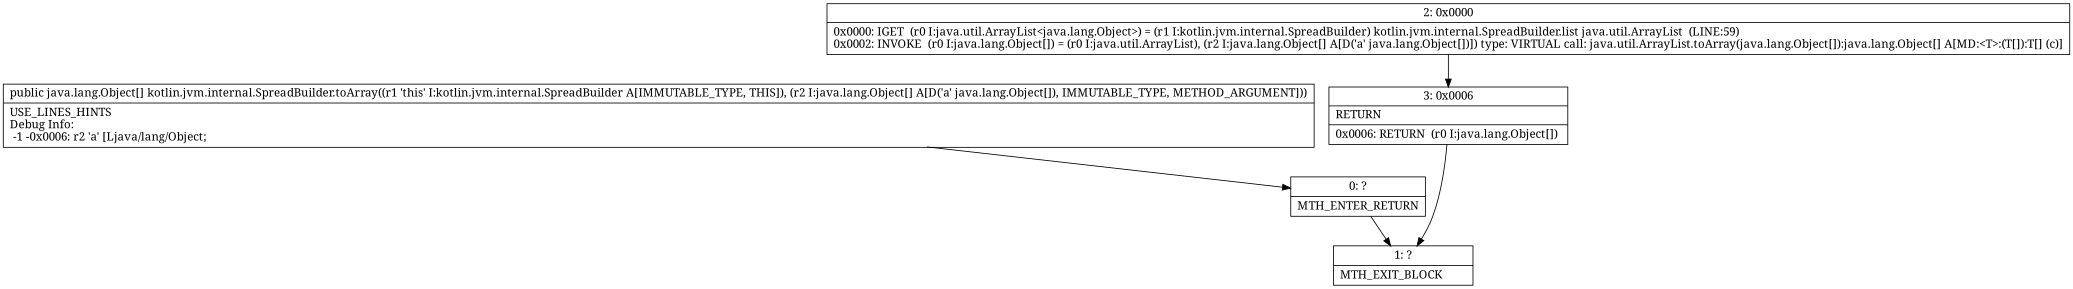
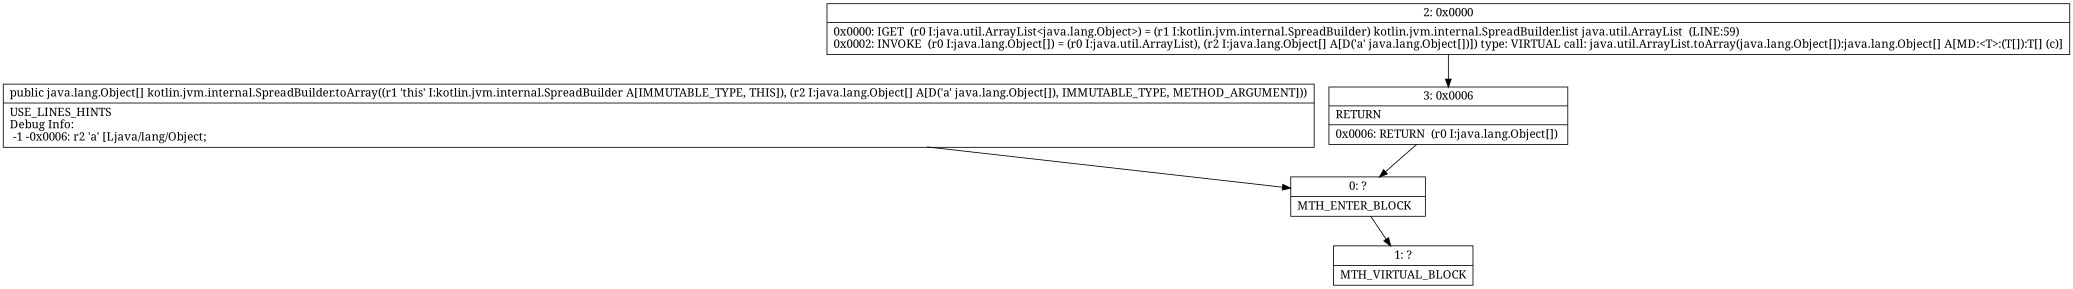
  digraph {
    fontname="Noto Serif"
    node [fontname="Noto Serif" shape=record]
    edge [fontname="Noto Serif"]
-   n1 [label="{0\:\ ?|MTH_ENTER_RETURN\l}"]
-   n2 [label="{1\:\ ?|MTH_EXIT_BLOCK\l}"]
+   n1 [label="{0\:\ ?|MTH_ENTER_BLOCK\l}"]
+   n2 [label="{1\:\ ?|MTH_VIRTUAL_BLOCK\l}"]
    n3 [label="{2\:\ 0x0000|0x0000: IGET  (r0 I:java.util.ArrayList\<java.lang.Object\>) = (r1 I:kotlin.jvm.internal.SpreadBuilder) kotlin.jvm.internal.SpreadBuilder.list java.util.ArrayList  (LINE:59)\l0x0002: INVOKE  (r0 I:java.lang.Object[]) = (r0 I:java.util.ArrayList), (r2 I:java.lang.Object[] A[D('a' java.lang.Object[])]) type: VIRTUAL call: java.util.ArrayList.toArray(java.lang.Object[]):java.lang.Object[] A[MD:\<T\>:(T[]):T[] (c)]\l}"]
    n4 [label="{3\:\ 0x0006|RETURN\l|0x0006: RETURN  (r0 I:java.lang.Object[]) \l}"]
    n5 [label="{public java.lang.Object[] kotlin.jvm.internal.SpreadBuilder.toArray((r1 'this' I:kotlin.jvm.internal.SpreadBuilder A[IMMUTABLE_TYPE, THIS]), (r2 I:java.lang.Object[] A[D('a' java.lang.Object[]), IMMUTABLE_TYPE, METHOD_ARGUMENT]))  | USE_LINES_HINTS\lDebug Info:\l  \-1 \-0x0006: r2 'a' [Ljava\/lang\/Object;\l}"]
    n1 -> n2
    n3 -> n4
-   n4 -> n2
+   n4 -> n1
    n5 -> n1
  }
